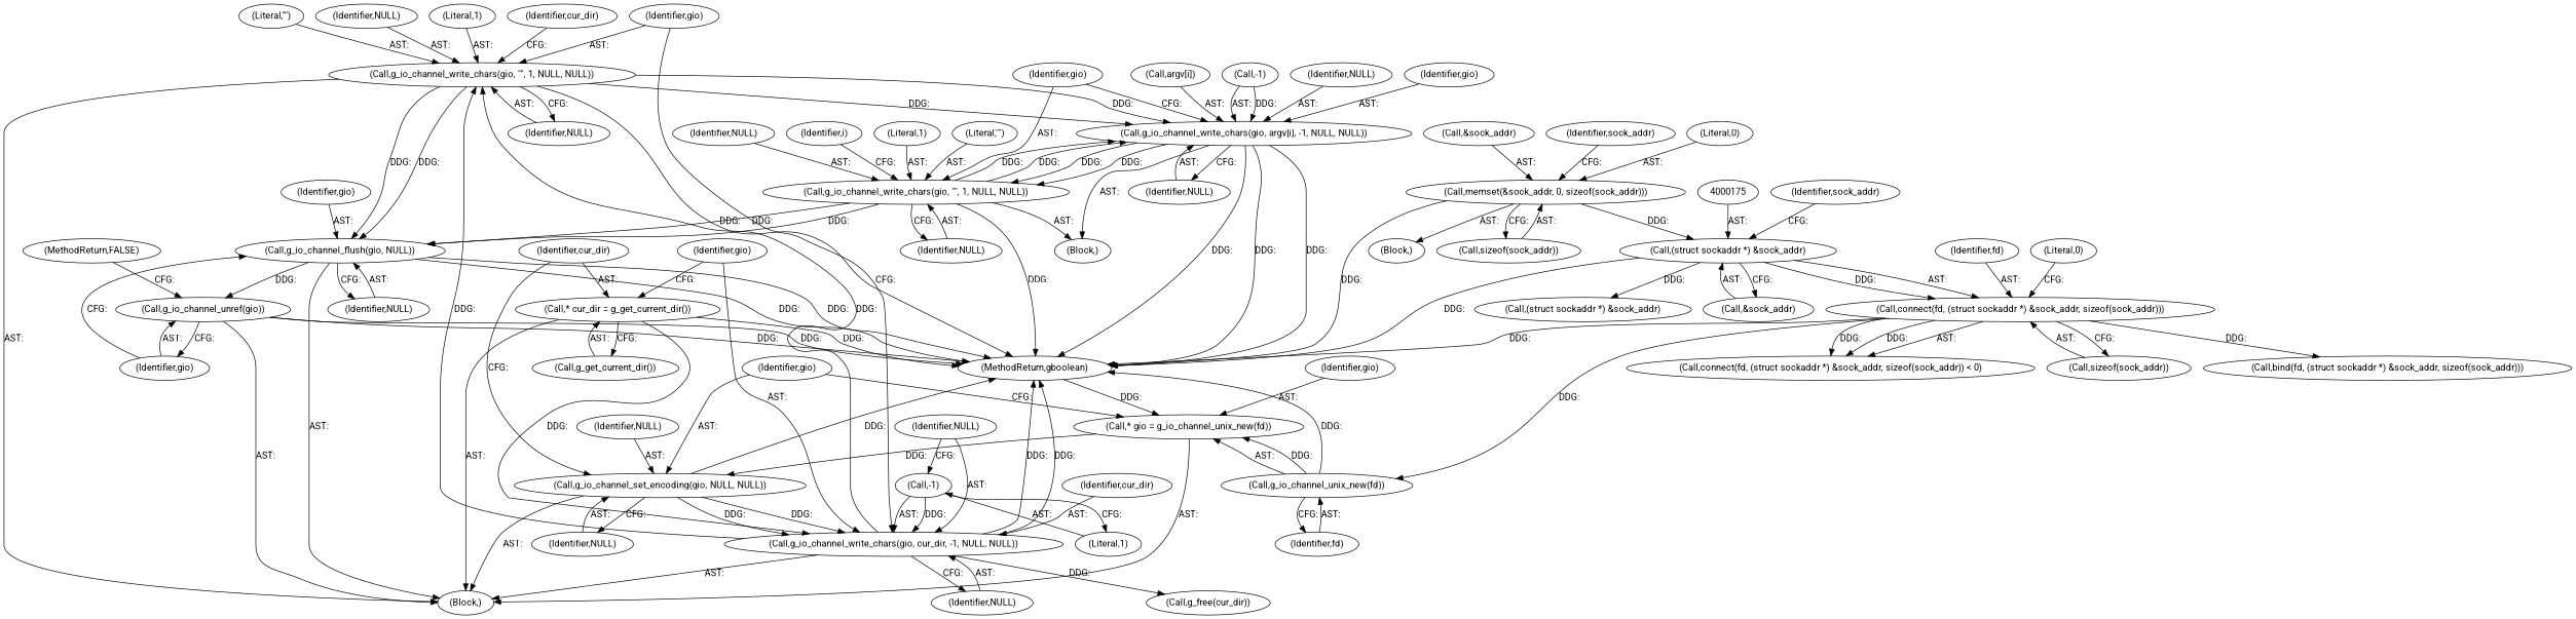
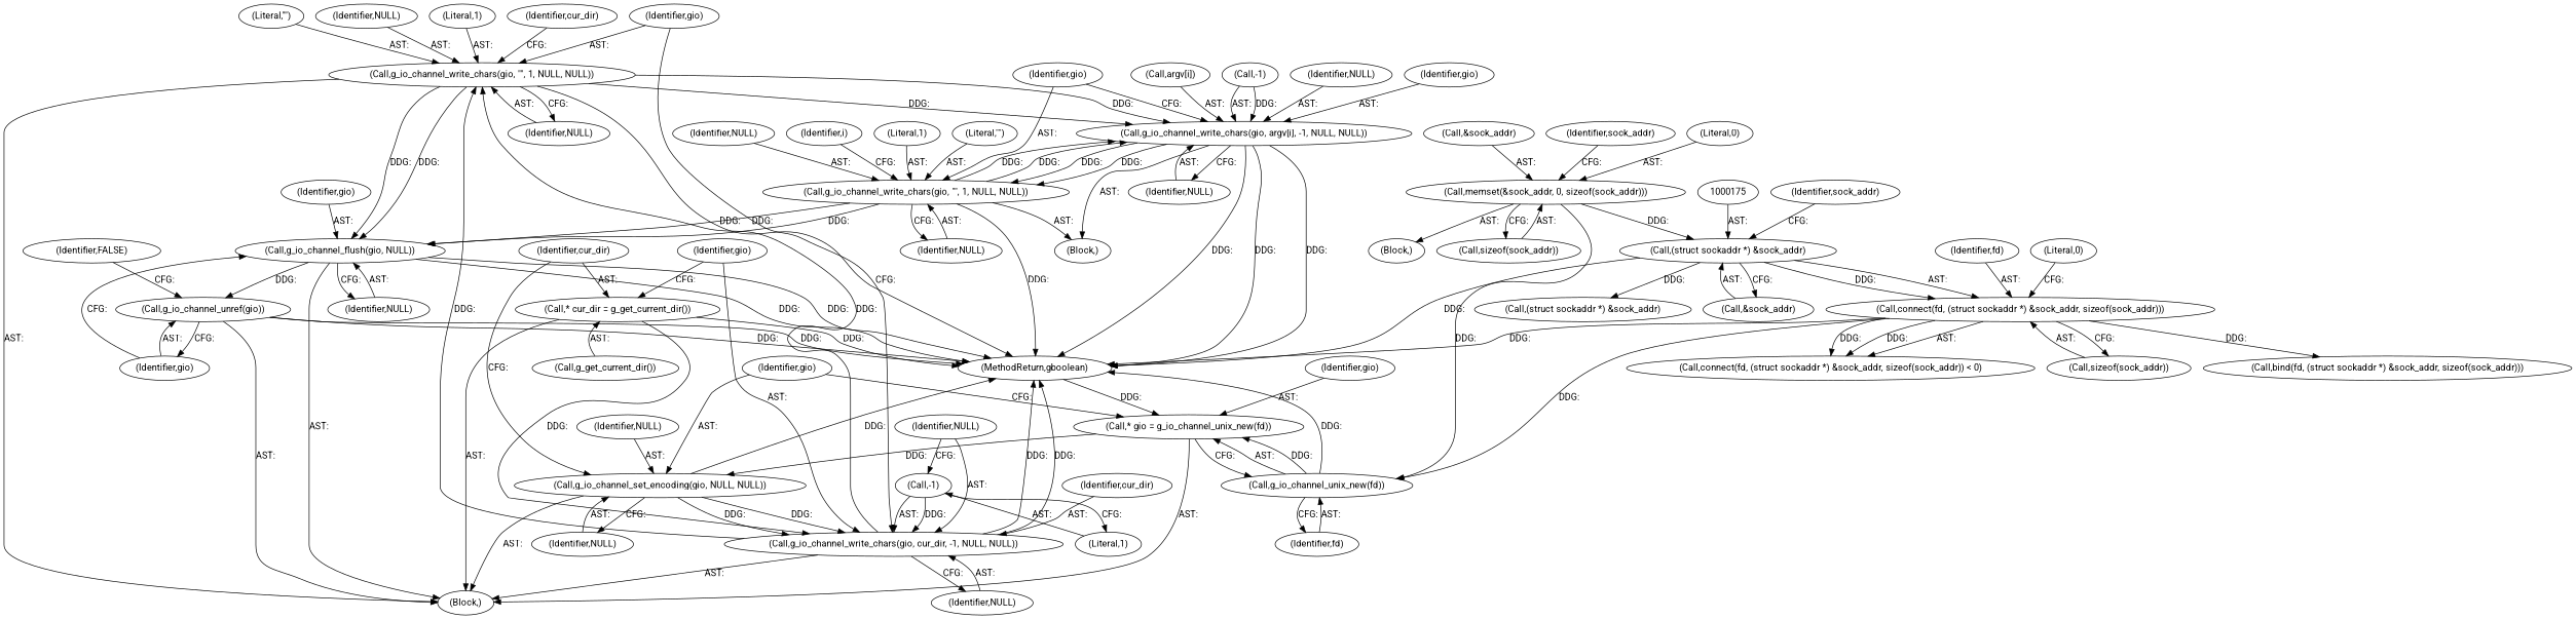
  digraph {
    fontname=Roboto
    node [fontname=Roboto]
    edge [fontname=Roboto]
    n1 [label="(Call,g_io_channel_write_chars(gio, \"\", 1, NULL, NULL))"]
    n2 [label="(Call,g_io_channel_write_chars(gio, argv[i], -1, NULL, NULL))"]
    n3 [label="(Call,g_io_channel_flush(gio, NULL))"]
    n4 [label="(Identifier,NULL)"]
    n5 [label="(Block,)"]
    n6 [label="(MethodReturn,gboolean)"]
    n7 [label="(Call,g_io_channel_write_chars(gio, \"\", 1, NULL, NULL))"]
    n8 [label="(Identifier,NULL)"]
    n9 [label="(Block,)"]
    n10 [label="(Call,g_io_channel_unref(gio))"]
    n11 [label="(Identifier,NULL)"]
    n12 [label="(Call,* gio = g_io_channel_unix_new(fd))"]
    n13 [label="(Call,g_io_channel_write_chars(gio, cur_dir, -1, NULL, NULL))"]
    n14 [label="(Identifier,NULL)"]
-   n15 [label="(Call,g_free(cur_dir))"]
    n16 [label="(Call,g_io_channel_set_encoding(gio, NULL, NULL))"]
    n17 [label="(Identifier,NULL)"]
    n18 [label="(Call,g_io_channel_unix_new(fd))"]
    n19 [label="(Identifier,fd)"]
    n20 [label="(Call,connect(fd, (struct sockaddr *) &sock_addr, sizeof(sock_addr)))"]
    n21 [label="(Call,bind(fd, (struct sockaddr *) &sock_addr, sizeof(sock_addr)))"]
    n22 [label="(Call,connect(fd, (struct sockaddr *) &sock_addr, sizeof(sock_addr)) < 0)"]
    n23 [label="(Call,sizeof(sock_addr))"]
    n24 [label="(Call,(struct sockaddr *) &sock_addr)"]
    n25 [label="(Call,(struct sockaddr *) &sock_addr)"]
    n26 [label="(Call,&sock_addr)"]
    n27 [label="(Call,memset(&sock_addr, 0, sizeof(sock_addr)))"]
    n28 [label="(Block,)"]
    n29 [label="(Call,sizeof(sock_addr))"]
    n30 [label="(Call,* cur_dir = g_get_current_dir())"]
    n31 [label="(Call,g_get_current_dir())"]
    n32 [label="(Call,-1)"]
    n33 [label="(Literal,1)"]
    n34 [label="(Identifier,NULL)"]
    n35 [label="(Identifier,gio)"]
    n36 [label="(Identifier,NULL)"]
    n37 [label="(Identifier,gio)"]
    n38 [label="(Identifier,gio)"]
    n39 [label="(Identifier,NULL)"]
    n40 [label="(Call,argv[i])"]
    n41 [label="(Identifier,i)"]
    n42 [label="(Literal,0)"]
    n43 [label="(Literal,1)"]
    n44 [label="(Identifier,gio)"]
    n45 [label="(Identifier,sock_addr)"]
    n46 [label="(Identifier,cur_dir)"]
    n47 [label="(Identifier,cur_dir)"]
    n48 [label="(Identifier,gio)"]
    n49 [label="(Literal,\"\")"]
    n50 [label="(Identifier,cur_dir)"]
    n51 [label="(Call,-1)"]
    n52 [label="(Literal,1)"]
-   n53 [label="(MethodReturn,FALSE)"]
+   n53 [label="(Identifier,FALSE)"]
    n54 [label="(Identifier,sock_addr)"]
    n55 [label="(Identifier,gio)"]
    n56 [label="(Literal,0)"]
    n57 [label="(Identifier,fd)"]
    n58 [label="(Identifier,gio)"]
    n59 [label="(Call,&sock_addr)"]
    n60 [label="(Literal,\"\")"]
    n61 [label="(Identifier,NULL)"]
    n62 [label="(Identifier,NULL)"]
    n63 [label="(Identifier,gio)"]
    n64 [label="(Identifier,NULL)"]
-   1000175 [label=4000175]
+   1000175
    n1 -> n2 [label="DDG: "]
    n1 -> n2 [label="DDG: "]
    n1 -> n3 [label="DDG: "]
    n1 -> n3 [label="DDG: "]
    n1 -> n4 [label="CFG: "]
    n1 -> n5 [label="AST: "]
    n1 -> n6 [label="DDG: "]
    n2 -> n6 [label="DDG: "]
    n2 -> n6 [label="DDG: "]
    n2 -> n6 [label="DDG: "]
    n2 -> n7 [label="DDG: "]
    n2 -> n7 [label="DDG: "]
    n2 -> n8 [label="CFG: "]
    n2 -> n9 [label="AST: "]
    n3 -> n5 [label="AST: "]
    n3 -> n6 [label="DDG: "]
    n3 -> n6 [label="DDG: "]
    n3 -> n10 [label="DDG: "]
    n3 -> n11 [label="CFG: "]
    n4 -> n1 [label="AST: "]
    n6 -> n12 [label="DDG: "]
    n7 -> n2 [label="DDG: "]
    n7 -> n2 [label="DDG: "]
    n7 -> n3 [label="DDG: "]
    n7 -> n3 [label="DDG: "]
    n7 -> n6 [label="DDG: "]
    n7 -> n9 [label="AST: "]
    n7 -> n34 [label="CFG: "]
    n8 -> n2 [label="AST: "]
    n10 -> n5 [label="AST: "]
    n10 -> n6 [label="DDG: "]
    n10 -> n6 [label="DDG: "]
    n10 -> n35 [label="CFG: "]
    n11 -> n3 [label="AST: "]
    n12 -> n5 [label="AST: "]
    n12 -> n16 [label="DDG: "]
+   n12 -> n18 [label="CFG: "]
    n13 -> n1 [label="DDG: "]
    n13 -> n1 [label="DDG: "]
    n13 -> n5 [label="AST: "]
    n13 -> n6 [label="DDG: "]
    n13 -> n6 [label="DDG: "]
    n13 -> n14 [label="CFG: "]
-   n13 -> n15 [label="DDG: "]
    n14 -> n13 [label="AST: "]
    n16 -> n5 [label="AST: "]
    n16 -> n6 [label="DDG: "]
    n16 -> n13 [label="DDG: "]
    n16 -> n13 [label="DDG: "]
    n16 -> n17 [label="CFG: "]
    n17 -> n16 [label="AST: "]
    n18 -> n6 [label="DDG: "]
    n18 -> n12 [label="AST: "]
    n18 -> n12 [label="DDG: "]
    n18 -> n19 [label="CFG: "]
    n19 -> n18 [label="AST: "]
    n20 -> n6 [label="DDG: "]
    n20 -> n18 [label="DDG: "]
    n20 -> n21 [label="DDG: "]
    n20 -> n22 [label="AST: "]
    n20 -> n22 [label="DDG: "]
    n20 -> n22 [label="DDG: "]
    n20 -> n23 [label="CFG: "]
    n23 -> n20 [label="AST: "]
    n24 -> n6 [label="DDG: "]
    n24 -> n20 [label="AST: "]
    n24 -> n20 [label="DDG: "]
    n24 -> n25 [label="DDG: "]
    n24 -> n26 [label="CFG: "]
    n26 -> n24 [label="AST: "]
-   n27 -> n6 [label="DDG: "]
+   n27 -> n18 [label="DDG: "]
    n27 -> n24 [label="DDG: "]
    n27 -> n28 [label="AST: "]
    n27 -> n29 [label="CFG: "]
    n29 -> n27 [label="AST: "]
    n30 -> n5 [label="AST: "]
    n30 -> n6 [label="DDG: "]
    n30 -> n13 [label="DDG: "]
-   n30 -> n31 [label="CFG: "]
    n31 -> n30 [label="AST: "]
    n32 -> n13 [label="AST: "]
    n32 -> n13 [label="DDG: "]
    n32 -> n33 [label="CFG: "]
    n33 -> n32 [label="AST: "]
    n34 -> n7 [label="AST: "]
    n35 -> n3 [label="CFG: "]
    n35 -> n10 [label="AST: "]
    n36 -> n16 [label="AST: "]
    n37 -> n2 [label="CFG: "]
    n37 -> n7 [label="AST: "]
    n38 -> n13 [label="AST: "]
    n38 -> n30 [label="CFG: "]
    n39 -> n7 [label="AST: "]
    n40 -> n2 [label="AST: "]
    n41 -> n7 [label="CFG: "]
    n42 -> n20 [label="CFG: "]
    n43 -> n1 [label="AST: "]
    n44 -> n12 [label="CFG: "]
    n44 -> n16 [label="AST: "]
    n45 -> n27 [label="CFG: "]
    n46 -> n1 [label="CFG: "]
    n47 -> n16 [label="CFG: "]
    n47 -> n30 [label="AST: "]
    n48 -> n1 [label="AST: "]
    n48 -> n13 [label="CFG: "]
    n49 -> n1 [label="AST: "]
    n50 -> n13 [label="AST: "]
    n51 -> n2 [label="AST: "]
    n51 -> n2 [label="DDG: "]
    n52 -> n7 [label="AST: "]
    n53 -> n10 [label="CFG: "]
    n54 -> n24 [label="CFG: "]
    n55 -> n12 [label="AST: "]
    n56 -> n27 [label="AST: "]
    n57 -> n20 [label="AST: "]
    n58 -> n3 [label="AST: "]
    n59 -> n27 [label="AST: "]
    n60 -> n7 [label="AST: "]
    n61 -> n1 [label="AST: "]
    n62 -> n2 [label="AST: "]
    n63 -> n2 [label="AST: "]
    n64 -> n13 [label="AST: "]
    n64 -> n32 [label="CFG: "]
    1000175 -> n24 [label="AST: "]
  }
